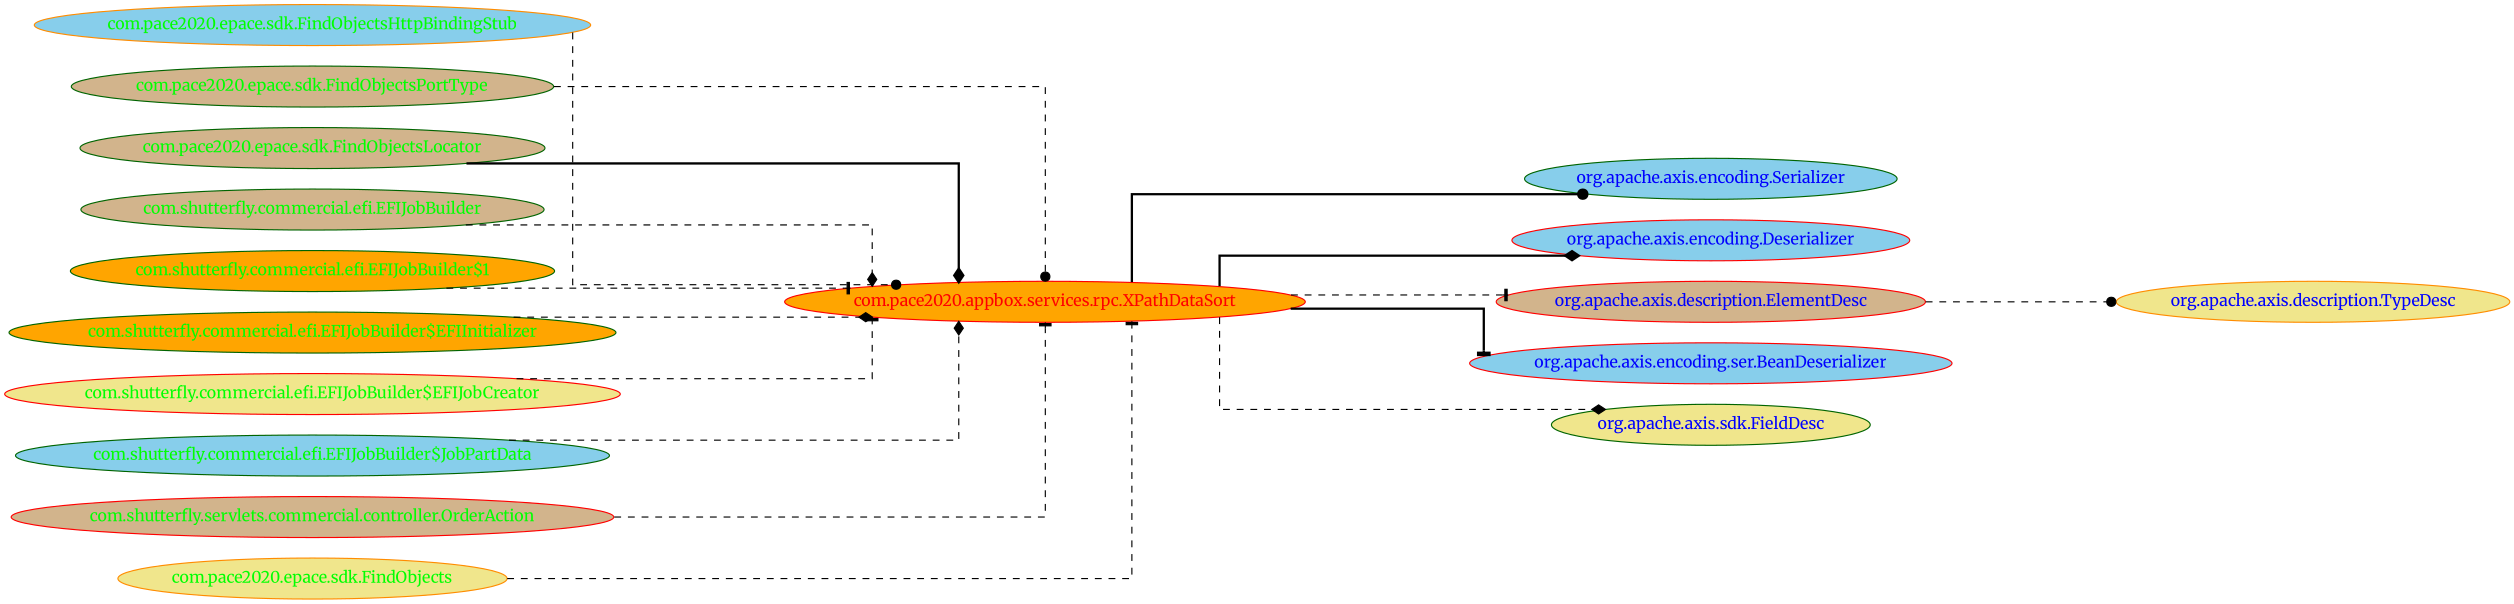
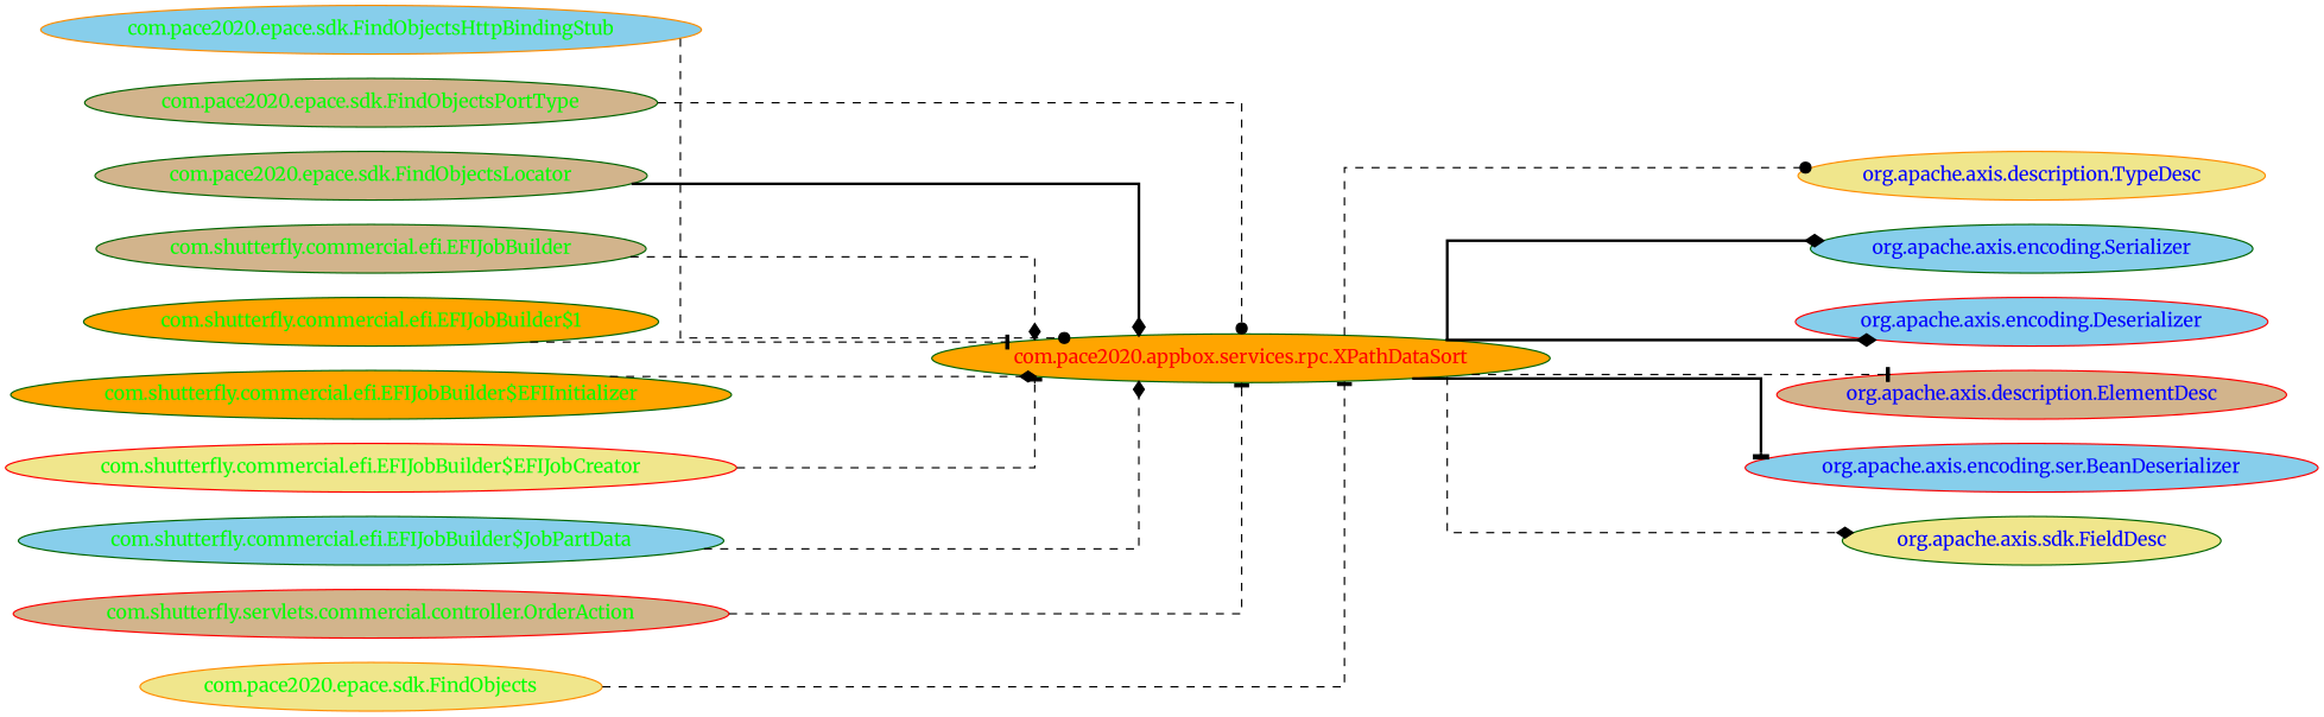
  digraph {
    concentrate=true
    fontname=Merriweather
    rankdir=LR
    ranksep=2.0
    splines=ortho
    node [color=darkgreen fillcolor=skyblue fontcolor=green fontname=Merriweather style=filled]
    edge [arrowhead=diamond fontname=Merriweather style=dashed]
-   "com.pace2020.appbox.services.rpc.XPathDataSort" [color=red fillcolor=orange fontcolor=red]
+   "com.pace2020.appbox.services.rpc.XPathDataSort" [fillcolor=orange fontcolor=red]
    "org.apache.axis.description.TypeDesc" [color=darkorange fillcolor=khaki fontcolor=blue]
    "org.apache.axis.encoding.Serializer" [fontcolor=blue]
    "org.apache.axis.encoding.Deserializer" [color=red fontcolor=blue]
    "org.apache.axis.description.ElementDesc" [color=red fillcolor=tan fontcolor=blue]
    "org.apache.axis.encoding.ser.BeanDeserializer" [color=red fontcolor=blue]
    n7 [fillcolor=khaki fontcolor=blue label="org.apache.axis.sdk.FieldDesc"]
    "com.pace2020.epace.sdk.FindObjectsHttpBindingStub" [color=darkorange]
    "com.pace2020.epace.sdk.FindObjectsPortType" [fillcolor=tan]
    "com.pace2020.epace.sdk.FindObjectsLocator" [fillcolor=tan]
    "com.shutterfly.commercial.efi.EFIJobBuilder" [fillcolor=tan]
    "com.shutterfly.commercial.efi.EFIJobBuilder$1" [fillcolor=orange]
    "com.shutterfly.commercial.efi.EFIJobBuilder$EFIInitializer" [fillcolor=orange]
    "com.shutterfly.commercial.efi.EFIJobBuilder$EFIJobCreator" [color=red fillcolor=khaki]
    "com.shutterfly.commercial.efi.EFIJobBuilder$JobPartData"
    "com.shutterfly.servlets.commercial.controller.OrderAction" [color=red fillcolor=tan]
    "com.pace2020.epace.sdk.FindObjects" [color=darkorange fillcolor=khaki]
-   "org.apache.axis.description.ElementDesc" -> "org.apache.axis.description.TypeDesc" [arrowhead=dot]
-   "com.pace2020.appbox.services.rpc.XPathDataSort" -> "org.apache.axis.encoding.Serializer" [arrowhead=dot style=bold]
+   "com.pace2020.appbox.services.rpc.XPathDataSort" -> "org.apache.axis.description.TypeDesc" [arrowhead=dot]
+   "com.pace2020.appbox.services.rpc.XPathDataSort" -> "org.apache.axis.encoding.Serializer" [style=bold]
    "com.pace2020.appbox.services.rpc.XPathDataSort" -> "org.apache.axis.encoding.Deserializer" [style=bold]
    "com.pace2020.appbox.services.rpc.XPathDataSort" -> "org.apache.axis.description.ElementDesc" [arrowhead=tee]
    "com.pace2020.appbox.services.rpc.XPathDataSort" -> "org.apache.axis.encoding.ser.BeanDeserializer" [arrowhead=tee style=bold]
    "com.pace2020.appbox.services.rpc.XPathDataSort" -> n7
    "com.pace2020.epace.sdk.FindObjectsHttpBindingStub" -> "com.pace2020.appbox.services.rpc.XPathDataSort" [arrowhead=dot]
    "com.pace2020.epace.sdk.FindObjectsPortType" -> "com.pace2020.appbox.services.rpc.XPathDataSort" [arrowhead=dot]
    "com.pace2020.epace.sdk.FindObjectsLocator" -> "com.pace2020.appbox.services.rpc.XPathDataSort" [style=bold]
    "com.shutterfly.commercial.efi.EFIJobBuilder" -> "com.pace2020.appbox.services.rpc.XPathDataSort"
    "com.shutterfly.commercial.efi.EFIJobBuilder$1" -> "com.pace2020.appbox.services.rpc.XPathDataSort" [arrowhead=tee]
    "com.shutterfly.commercial.efi.EFIJobBuilder$EFIInitializer" -> "com.pace2020.appbox.services.rpc.XPathDataSort"
    "com.shutterfly.commercial.efi.EFIJobBuilder$EFIJobCreator" -> "com.pace2020.appbox.services.rpc.XPathDataSort" [arrowhead=tee]
    "com.shutterfly.commercial.efi.EFIJobBuilder$JobPartData" -> "com.pace2020.appbox.services.rpc.XPathDataSort"
    "com.shutterfly.servlets.commercial.controller.OrderAction" -> "com.pace2020.appbox.services.rpc.XPathDataSort" [arrowhead=tee]
    "com.pace2020.epace.sdk.FindObjects" -> "com.pace2020.appbox.services.rpc.XPathDataSort" [arrowhead=tee]
  }
